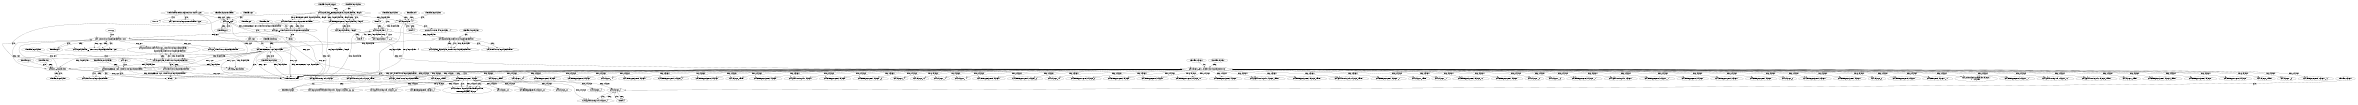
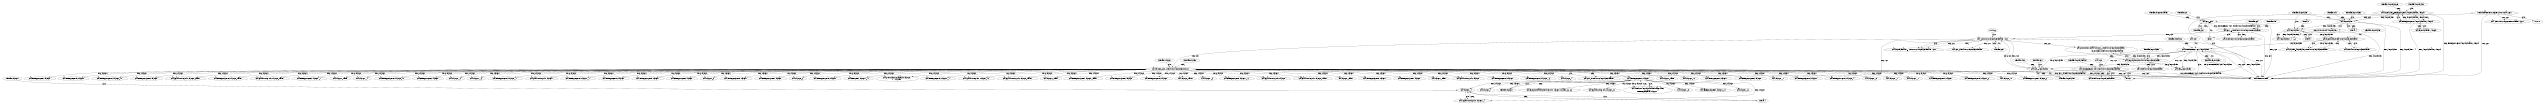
  digraph {
    n1 [label="(Call,obj_tptr+4)"]
    n2 [label="(Call,ip6addr_string(ndo, obj_tptr+4))"]
    n3 [label="(Literal,4)"]
    n4 [label="(Call,EXTRACT_8BITS(obj_tptr))"]
    n5 [label="(Call,obj_tptr+4)"]
    n6 [label="(Identifier,obj_tptr)"]
    n7 [label="(Call,lmp_print_data_link_subobjs(ndo, obj_tptr, obj_tlen - 36, 36))"]
    n8 [label="(Call,ip6addr_string(ndo, obj_tptr+20))"]
-   n9 [label="(Call,EXTRACT_32BITS(obj_tptr+4))"]
    n10 [label="(Call,bittok2str(lmp_obj_data_link_flag_values,\n\t\t\t\"none\",\n\t\t\tEXTRACT_8BITS(obj_tptr)))"]
    n11 [label="(Call,obj_tptr+20)"]
    n12 [label="(Call,EXTRACT_32BITS(obj_tptr+20))"]
    n13 [label="(Call,obj_tptr+20)"]
    n14 [label="(Call,obj_tptr=tptr+sizeof(struct lmp_object_struct))"]
    n15 [label="(Call,obj_tptr+offset)"]
    n16 [label="(Call,obj_tptr+12)"]
    n17 [label="(Call,EXTRACT_8BITS(obj_tptr))"]
    n18 [label="(Call,EXTRACT_32BITS(obj_tptr))"]
    n19 [label="(Call,obj_tptr + 1)"]
    n20 [label="(Call,EXTRACT_32BITS(obj_tptr))"]
    n21 [label="(Call,EXTRACT_16BITS(obj_tptr+4))"]
    n22 [label="(Call,EXTRACT_32BITS(obj_tptr))"]
    n23 [label="(Call,obj_tptr+offset)"]
    n24 [label="(Call,EXTRACT_32BITS(obj_tptr))"]
    n25 [label="(Call,ipaddr_string(ndo, obj_tptr))"]
    n26 [label="(Call,EXTRACT_8BITS(obj_tptr))"]
    n27 [label="(Call,EXTRACT_8BITS(obj_tptr + 3))"]
    n28 [label="(Call,obj_tptr+4)"]
    n29 [label="(MethodReturn,RET)"]
    n30 [label="(Call,obj_tptr+12)"]
    n31 [label="(Call,obj_tptr + 1)"]
    n32 [label="(Call,obj_tptr + 1)"]
    n33 [label="(Call,EXTRACT_32BITS(obj_tptr))"]
    n34 [label="(Call,EXTRACT_16BITS(obj_tptr+6))"]
    n35 [label="(Call,obj_tptr+10)"]
    n36 [label="(Call,EXTRACT_16BITS(obj_tptr+8))"]
    n37 [label="(Call,EXTRACT_8BITS(obj_tptr))"]
    n38 [label="(Call,EXTRACT_8BITS(obj_tptr))"]
    n39 [label="(Call,EXTRACT_16BITS(obj_tptr+10))"]
    n40 [label="(Call,EXTRACT_32BITS(obj_tptr))"]
    n41 [label="(Call,ip6addr_string(ndo, obj_tptr+offset))"]
    n42 [label="(Call,EXTRACT_32BITS(obj_tptr+offset))"]
    n43 [label="(Call,ipaddr_string(ndo, obj_tptr+offset))"]
    n44 [label="(Call,EXTRACT_8BITS(obj_tptr + 1))"]
    n45 [label="(Call,obj_tptr+offset)"]
    n46 [label="(Call,obj_tptr + 1)"]
    n47 [label="(Call,EXTRACT_32BITS(obj_tptr+12))"]
    n48 [label="(Call,EXTRACT_8BITS(obj_tptr))"]
    n49 [label="(Call,obj_tptr + 2)"]
    n50 [label="(Call,obj_tptr + 3)"]
    n51 [label="(Call,EXTRACT_8BITS(obj_tptr + 1))"]
    n52 [label="(Call,ipaddr_string(ndo, obj_tptr))"]
    n53 [label="(Call,EXTRACT_8BITS(obj_tptr + 1))"]
    n54 [label="(Call,EXTRACT_8BITS(obj_tptr))"]
    n55 [label="(Call,EXTRACT_16BITS(obj_tptr))"]
    n56 [label="(Call,EXTRACT_8BITS(obj_tptr))"]
    n57 [label="(Call,obj_tptr+8)"]
    n58 [label="(Call,EXTRACT_32BITS(obj_tptr))"]
    n59 [label="(Call,EXTRACT_32BITS(obj_tptr))"]
    n60 [label="(Call,obj_tptr+6)"]
    n61 [label="(Call,EXTRACT_16BITS(obj_tptr))"]
    n62 [label="(Call,RET_8BITS(obj_tptr + 2))"]
    n63 [label="(Call,print_unknown_data(ndo,obj_tptr,\"\n\t    \",obj_tlen))"]
    n64 [label="(Call,EXTRACT_8BITS(obj_tptr + 1))"]
    n65 [label="(Call,ipaddr_string(ndo, obj_tptr+12))"]
    n66 [label="(Call,ip6addr_string(ndo, obj_tptr+offset))"]
    n67 [label="(Call,obj_tptr+offset)"]
    n68 [label="(Call,EXTRACT_32BITS(obj_tptr+offset))"]
    n69 [label="(Call,EXTRACT_32BITS(obj_tptr))"]
    n70 [label="(Call,EXTRACT_16BITS(obj_tptr))"]
    n71 [label="(Call,obj_tptr+offset)"]
    n72 [label="(Call,tptr+sizeof(struct lmp_object_header))"]
    n73 [label="(Call,obj_tptr + 3)"]
    n74 [label="(Call,EXTRACT_8BITS(obj_tptr + 3))"]
    n75 [label="(Call,ip6addr_string(ndo, obj_tptr))"]
    n76 [label="(Block,)"]
    n77 [label="(Call,ipaddr_string(ndo, obj_tptr+offset))"]
    n78 [label="(Call,obj_tptr+offset)"]
    n79 [label="(Call,(const struct lmp_object_header *)tptr)"]
    n80 [label="(Call,tptr+=lmp_obj_len)"]
    n81 [label="(Call,lmp_obj_header = (const struct lmp_object_header *)tptr)"]
    n82 [label="(Call,tptr+sizeof(struct lmp_object_header))"]
    n83 [label="(Identifier,tptr)"]
    n84 [label="(Call,print_unknown_data(ndo,tptr+sizeof(struct lmp_object_header),\"\n\t    \",\n                               lmp_obj_len-sizeof(struct lmp_object_header)))"]
    n85 [label="(Identifier,lmp_obj_len)"]
    n86 [label="(Call,lmp_obj_len-sizeof(struct lmp_object_header))"]
    n87 [label="(Call,ND_TCHECK2(*tptr, lmp_obj_len))"]
    n88 [label="(Call,ND_TCHECK2(*tptr, sizeof(struct lmp_object_header)))"]
    n89 [label="(Identifier,lmp_obj_len)"]
    n90 [label="(Call,tlen-=lmp_obj_len)"]
    n91 [label="(Call,sizeof(struct lmp_object_header))"]
    n92 [label="(Call,sizeof(struct lmp_object_header))"]
    n93 [label="(Call,lmp_obj_len-sizeof(struct lmp_object_header))"]
    n94 [label="(Call,obj_tlen=lmp_obj_len-sizeof(struct lmp_object_header))"]
    n95 [label="(Call,sizeof(struct lmp_object_header))"]
    n96 [label="(Call,lmp_obj_len % 4)"]
    n97 [label="(Literal,4)"]
    n98 [label="(Call,(lmp_obj_len % 4) != 0)"]
    n99 [label="(Call,lmp_obj_len < 4)"]
    n100 [label="(ControlStructure,if (lmp_obj_len < 4))"]
    n101 [label="(Literal,4)"]
    n102 [label="(Call,lmp_obj_len=EXTRACT_16BITS(lmp_obj_header->length))"]
    n103 [label="(Call,EXTRACT_16BITS(lmp_obj_header->length))"]
    n104 [label="(Call,lmp_obj_header->length)"]
    n105 [label="(Call,tptr+=sizeof(const struct lmp_common_header))"]
    n106 [label="(Call,sizeof(const struct lmp_common_header))"]
    n107 [label="(Block,)"]
    n108 [label="(Call,tptr=pptr)"]
    n109 [label="(Identifier,pptr)"]
    n110 [label="(MethodParameterIn,register const u_char *pptr)"]
    n111 [label="(Call,(const struct lmp_common_header *)pptr)"]
    1000110
    n113 [label="(Identifier,lmp_com_header)"]
    n114 [label="(Identifier,lmp_obj_len)"]
    n115 [label="(Call,*tptr)"]
    n116 [label="(Identifier,lmp_obj_ctype)"]
    n117 [label="(Identifier,tlen)"]
    n118 [label="(Identifier,tptr)"]
    n119 [label="(Identifier,hexdump)"]
    n120 [label="(Identifier,lmp_obj_len)"]
    n121 [label="(Identifier,tptr)"]
    n122 [label="(Identifier,tlen)"]
    n123 [label="(Identifier,ndo)"]
    n124 [label="(Identifier,lmp_obj_len)"]
    n125 [label="(Identifier,obj_tptr)"]
    n126 [label="(Identifier,obj_tptr)"]
    n127 [label="(Literal,0)"]
    n128 [label="(Identifier,tptr)"]
    n129 [label="(Identifier,lmp_obj_header)"]
    n130 [label="(Identifier,lmp_obj_len)"]
    n131 [label="(Identifier,obj_tlen)"]
    n132 [label="(Call,*tptr)"]
    n133 [label="(Identifier,lmp_obj_len)"]
    1000266
    n1 -> n2 [label="AST: "]
    n1 -> n3 [label="CFG: "]
    n2 -> n1 [label="CFG: "]
    n3 -> n1 [label="AST: "]
    n4 -> n1 [label="DDG: obj_tptr"]
    n4 -> n2 [label="DDG: obj_tptr"]
    n4 -> n5 [label="DDG: obj_tptr"]
    n4 -> n6 [label="CFG: "]
    n4 -> n7 [label="DDG: obj_tptr"]
    n4 -> n8 [label="DDG: obj_tptr"]
-   n4 -> n9 [label="DDG: obj_tptr"]
    n4 -> n10 [label="AST: "]
    n4 -> n10 [label="DDG: obj_tptr"]
    n4 -> n11 [label="DDG: obj_tptr"]
    n4 -> n12 [label="DDG: obj_tptr"]
    n4 -> n13 [label="DDG: obj_tptr"]
    n6 -> n4 [label="AST: "]
    n10 -> n4 [label="CFG: "]
    n14 -> n4 [label="DDG: obj_tptr"]
    n14 -> n15 [label="DDG: obj_tptr"]
    n14 -> n16 [label="DDG: obj_tptr"]
    n14 -> n17 [label="DDG: obj_tptr"]
    n14 -> n18 [label="DDG: obj_tptr"]
    n14 -> n19 [label="DDG: obj_tptr"]
    n14 -> n20 [label="DDG: obj_tptr"]
    n14 -> n21 [label="DDG: obj_tptr"]
    n14 -> n22 [label="DDG: obj_tptr"]
    n14 -> n23 [label="DDG: obj_tptr"]
    n14 -> n24 [label="DDG: obj_tptr"]
    n14 -> n25 [label="DDG: obj_tptr"]
    n14 -> n26 [label="DDG: obj_tptr"]
    n14 -> n27 [label="DDG: obj_tptr"]
    n14 -> n28 [label="DDG: obj_tptr"]
    n14 -> n29 [label="DDG: tptr+sizeof(struct lmp_object_header)"]
    n14 -> n29 [label="DDG: obj_tptr"]
    n14 -> n30 [label="DDG: obj_tptr"]
    n14 -> n31 [label="DDG: obj_tptr"]
    n14 -> n32 [label="DDG: obj_tptr"]
    n14 -> n33 [label="DDG: obj_tptr"]
    n14 -> n34 [label="DDG: obj_tptr"]
    n14 -> n35 [label="DDG: obj_tptr"]
    n14 -> n36 [label="DDG: obj_tptr"]
    n14 -> n37 [label="DDG: obj_tptr"]
    n14 -> n38 [label="DDG: obj_tptr"]
    n14 -> n39 [label="DDG: obj_tptr"]
    n14 -> n40 [label="DDG: obj_tptr"]
    n14 -> n41 [label="DDG: obj_tptr"]
    n14 -> n42 [label="DDG: obj_tptr"]
    n14 -> n43 [label="DDG: obj_tptr"]
    n14 -> n44 [label="DDG: obj_tptr"]
    n14 -> n45 [label="DDG: obj_tptr"]
    n14 -> n46 [label="DDG: obj_tptr"]
    n14 -> n47 [label="DDG: obj_tptr"]
    n14 -> n48 [label="DDG: obj_tptr"]
    n14 -> n49 [label="DDG: obj_tptr"]
    n14 -> n50 [label="DDG: obj_tptr"]
    n14 -> n51 [label="DDG: obj_tptr"]
    n14 -> n52 [label="DDG: obj_tptr"]
    n14 -> n53 [label="DDG: obj_tptr"]
    n14 -> n54 [label="DDG: obj_tptr"]
    n14 -> n55 [label="DDG: obj_tptr"]
    n14 -> n56 [label="DDG: obj_tptr"]
    n14 -> n57 [label="DDG: obj_tptr"]
    n14 -> n58 [label="DDG: obj_tptr"]
    n14 -> n59 [label="DDG: obj_tptr"]
    n14 -> n60 [label="DDG: obj_tptr"]
    n14 -> n61 [label="DDG: obj_tptr"]
    n14 -> n62 [label="DDG: obj_tptr"]
    n14 -> n63 [label="DDG: obj_tptr"]
    n14 -> n64 [label="DDG: obj_tptr"]
    n14 -> n65 [label="DDG: obj_tptr"]
    n14 -> n66 [label="DDG: obj_tptr"]
    n14 -> n67 [label="DDG: obj_tptr"]
    n14 -> n68 [label="DDG: obj_tptr"]
    n14 -> n69 [label="DDG: obj_tptr"]
    n14 -> n70 [label="DDG: obj_tptr"]
    n14 -> n71 [label="DDG: obj_tptr"]
    n14 -> n72 [label="CFG: "]
    n14 -> n73 [label="DDG: obj_tptr"]
    n14 -> n74 [label="DDG: obj_tptr"]
    n14 -> n75 [label="DDG: obj_tptr"]
    n14 -> n76 [label="AST: "]
    n14 -> n77 [label="DDG: obj_tptr"]
    n14 -> n78 [label="DDG: obj_tptr"]
    n72 -> n14 [label="AST: "]
    n79 -> n14 [label="DDG: tptr"]
    n79 -> n29 [label="DDG: tptr"]
    n79 -> n72 [label="DDG: tptr"]
    n79 -> n80 [label="DDG: tptr"]
    n79 -> n81 [label="AST: "]
    n79 -> n81 [label="DDG: tptr"]
    n79 -> n82 [label="DDG: tptr"]
    n79 -> n83 [label="CFG: "]
    n79 -> n84 [label="DDG: tptr"]
    n80 -> n29 [label="DDG: tptr"]
    n80 -> n76 [label="AST: "]
    n80 -> n79 [label="DDG: tptr"]
    n80 -> n85 [label="CFG: "]
    n81 -> n79 [label="CFG: "]
    n83 -> n79 [label="AST: "]
    n84 -> n86 [label="CFG: "]
    n85 -> n80 [label="AST: "]
    n86 -> n80 [label="DDG: lmp_obj_len"]
    n86 -> n84 [label="AST: "]
    n86 -> n84 [label="DDG: lmp_obj_len"]
    n86 -> n90 [label="DDG: lmp_obj_len"]
    n86 -> n92 [label="CFG: "]
    n87 -> n29 [label="DDG: lmp_obj_len"]
    n87 -> n29 [label="DDG: ND_TCHECK2(*tptr, lmp_obj_len)"]
    n87 -> n29 [label="DDG: *tptr"]
    n87 -> n76 [label="AST: "]
    n87 -> n80 [label="DDG: lmp_obj_len"]
    n87 -> n86 [label="DDG: lmp_obj_len"]
    n87 -> n88 [label="DDG: *tptr"]
    n87 -> n89 [label="CFG: "]
    n87 -> n90 [label="DDG: lmp_obj_len"]
    n88 -> n29 [label="DDG: *tptr"]
    n88 -> n29 [label="DDG: ND_TCHECK2(*tptr, sizeof(struct lmp_object_header))"]
    n88 -> n76 [label="AST: "]
    n88 -> n87 [label="DDG: *tptr"]
    n88 -> n91 [label="CFG: "]
    n89 -> n87 [label="AST: "]
    n91 -> n88 [label="AST: "]
    n92 -> n86 [label="AST: "]
    n93 -> n87 [label="DDG: lmp_obj_len"]
    n93 -> n94 [label="AST: "]
    n93 -> n94 [label="DDG: lmp_obj_len"]
    n93 -> n95 [label="CFG: "]
    n94 -> n93 [label="CFG: "]
    n95 -> n93 [label="AST: "]
    n96 -> n29 [label="DDG: lmp_obj_len"]
    n96 -> n93 [label="DDG: lmp_obj_len"]
    n96 -> n97 [label="CFG: "]
    n96 -> n98 [label="AST: "]
    n96 -> n98 [label="DDG: lmp_obj_len"]
    n96 -> n98 [label="DDG: 4"]
    n97 -> n96 [label="AST: "]
    n99 -> n29 [label="DDG: lmp_obj_len"]
    n99 -> n29 [label="DDG: lmp_obj_len < 4"]
    n99 -> n96 [label="DDG: lmp_obj_len"]
    n99 -> n100 [label="AST: "]
    n99 -> n101 [label="CFG: "]
    n101 -> n99 [label="AST: "]
-   n102 -> n106 [label="DDG: EXTRACT_16BITS(lmp_obj_header->length)"]
+   n102 -> n29 [label="DDG: EXTRACT_16BITS(lmp_obj_header->length)"]
    n102 -> n76 [label="AST: "]
    n102 -> n99 [label="DDG: lmp_obj_len"]
    n102 -> n103 [label="CFG: "]
    n103 -> n29 [label="DDG: lmp_obj_header->length"]
    n103 -> n102 [label="AST: "]
    n103 -> n102 [label="DDG: lmp_obj_header->length"]
    n103 -> n104 [label="CFG: "]
    n104 -> n103 [label="AST: "]
    n105 -> n29 [label="DDG: tptr"]
    n105 -> n79 [label="DDG: tptr"]
    n105 -> n106 [label="CFG: "]
    n105 -> n107 [label="AST: "]
    n106 -> n105 [label="AST: "]
    n108 -> n29 [label="DDG: tptr"]
    n108 -> n105 [label="DDG: ND_TCHECK2(*tptr, sizeof(struct lmp_object_header))"]
    n108 -> n107 [label="AST: "]
    n108 -> n109 [label="CFG: "]
    n109 -> n108 [label="AST: "]
    n110 -> n29 [label="DDG: pptr"]
    n110 -> n108 [label="DDG: pptr"]
-   n110 -> n111 [label="AST: "]
+   n110 -> n111 [label="DDG: pptr"]
    n110 -> 1000110 [label="AST: "]
    n113 -> n108 [label="CFG: "]
    n114 -> n93 [label="AST: "]
    n115 -> n87 [label="AST: "]
    n116 -> n102 [label="CFG: "]
    n117 -> n80 [label="CFG: "]
    n118 -> n105 [label="AST: "]
    n119 -> n87 [label="CFG: "]
    n120 -> n102 [label="AST: "]
    n121 -> n80 [label="AST: "]
    n122 -> n105 [label="CFG: "]
    n123 -> n99 [label="CFG: "]
    n124 -> n96 [label="AST: "]
    n124 -> n99 [label="CFG: "]
    n125 -> n14 [label="AST: "]
    n126 -> n1 [label="AST: "]
    n127 -> n96 [label="CFG: "]
    n128 -> n108 [label="AST: "]
    n129 -> n88 [label="CFG: "]
    n130 -> n99 [label="AST: "]
    n131 -> n14 [label="CFG: "]
    n132 -> n88 [label="AST: "]
    n133 -> n86 [label="AST: "]
    1000266 -> n79 [label="AST: "]
  }
